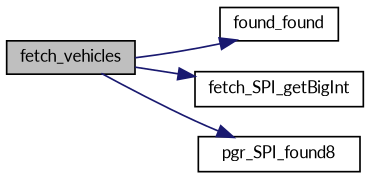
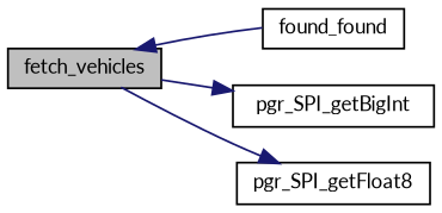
  digraph {
    fontname=Lato
    rankdir=LR
    node [color=black fillcolor=white fontname=Lato fontsize=10 shape=record style=filled]
    edge [color=midnightblue fontname=Lato fontsize=10 labelfontname=Helvetica labelfontsize=10 style=solid]
    n1 [fillcolor=grey75 fontcolor=black height=0.2 label=fetch_vehicles width=0.4]
    n2 [height=0.2 label=found_found width=0.4]
-   n3 [height=0.2 label=fetch_SPI_getBigInt width=0.4]
-   n4 [height=0.2 label=pgr_SPI_found8 width=0.4]
-   n1 -> n2
+   n3 [height=0.2 label=pgr_SPI_getBigInt width=0.4]
+   n4 [height=0.2 label=pgr_SPI_getFloat8 width=0.4]
+   n2 -> n1
    n1 -> n3
    n1 -> n4
  }
